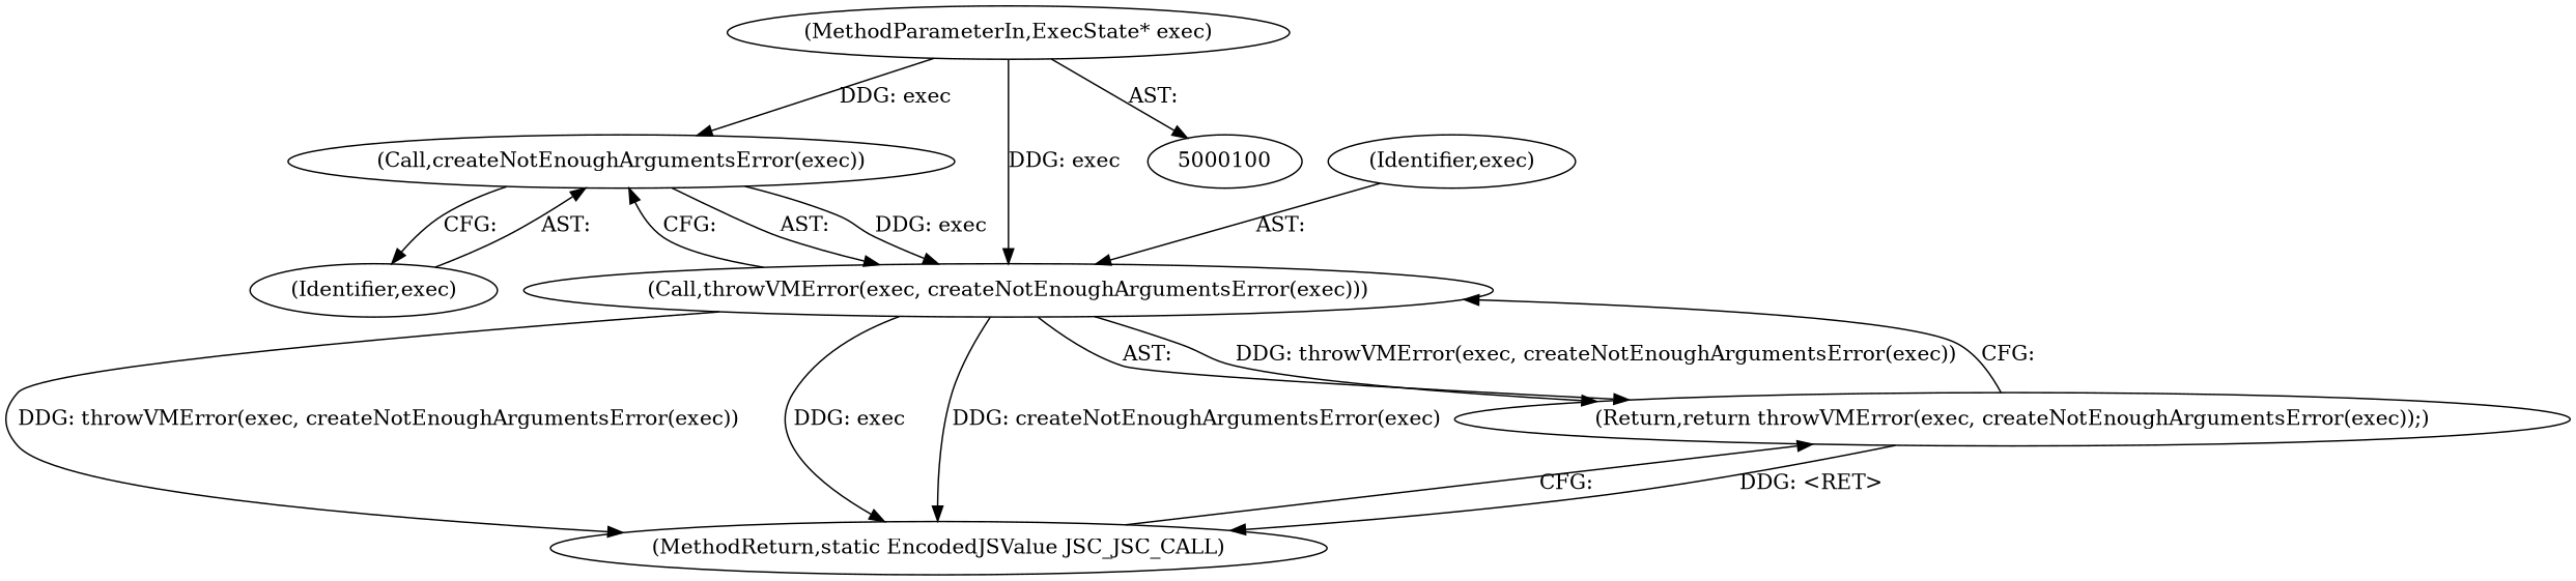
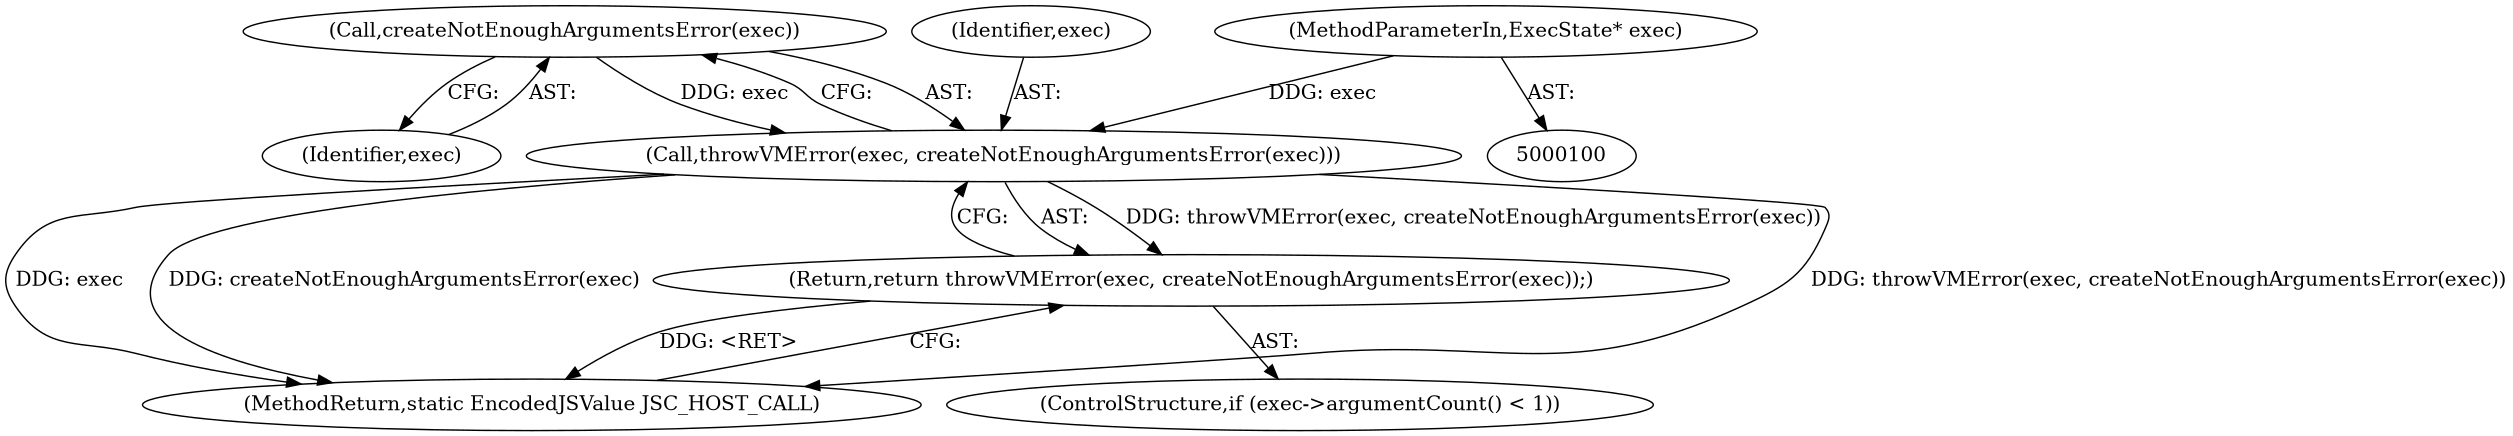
  digraph {
    n1 [label="(Call,createNotEnoughArgumentsError(exec))"]
    n2 [label="(Call,throwVMError(exec, createNotEnoughArgumentsError(exec)))"]
    n3 [label="(Identifier,exec)"]
-   n4 [label="(MethodReturn,static EncodedJSValue JSC_JSC_CALL)"]
+   n4 [label="(MethodReturn,static EncodedJSValue JSC_HOST_CALL)"]
    n5 [label="(Return,return throwVMError(exec, createNotEnoughArgumentsError(exec));)"]
    n6 [label="(MethodParameterIn,ExecState* exec)"]
    n7 [label=5000100]
+   n8 [label="(ControlStructure,if (exec->argumentCount() < 1))"]
    n9 [label="(Identifier,exec)"]
    n1 -> n2 [label="AST: "]
    n1 -> n2 [label="DDG: exec"]
    n1 -> n3 [label="CFG: "]
    n2 -> n1 [label="CFG: "]
    n2 -> n4 [label="DDG: throwVMError(exec, createNotEnoughArgumentsError(exec))"]
    n2 -> n4 [label="DDG: exec"]
    n2 -> n4 [label="DDG: createNotEnoughArgumentsError(exec)"]
    n2 -> n5 [label="AST: "]
    n2 -> n5 [label="DDG: throwVMError(exec, createNotEnoughArgumentsError(exec))"]
    n3 -> n1 [label="AST: "]
    n4 -> n5 [label="CFG: "]
    n5 -> n2 [label="CFG: "]
    n5 -> n4 [label="DDG: <RET>"]
-   n6 -> n1 [label="DDG: exec"]
+   n5 -> n8 [label="AST: "]
    n6 -> n2 [label="DDG: exec"]
    n6 -> n7 [label="AST: "]
    n9 -> n2 [label="AST: "]
  }
